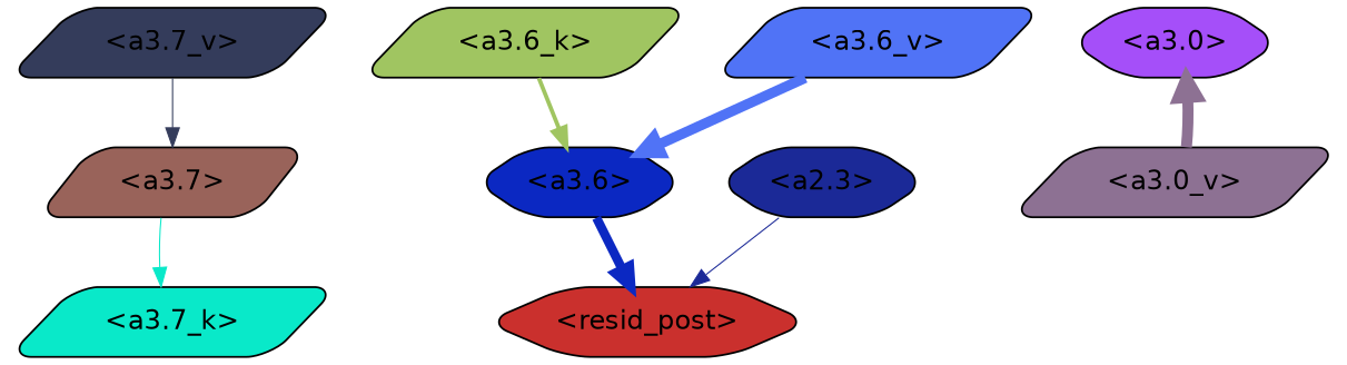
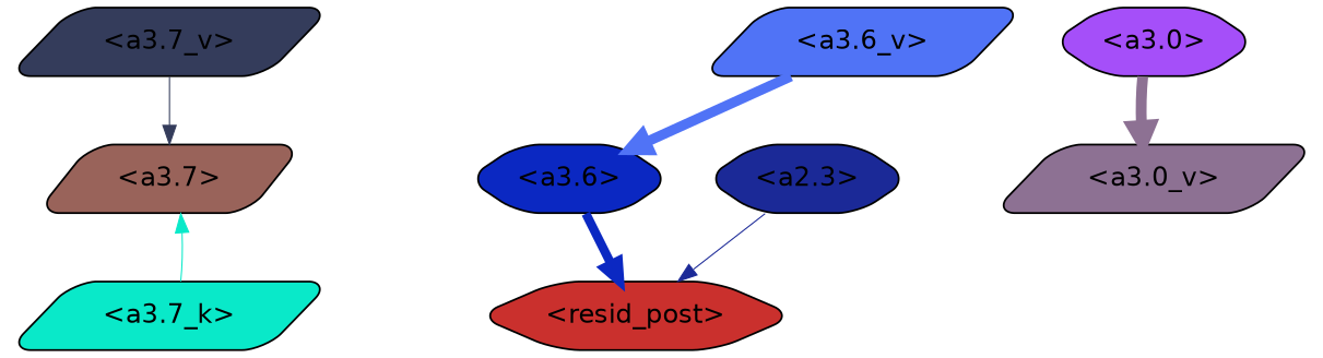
  strict digraph {
    splines=true
    node [color=black fontname=Helvetica shape=parallelogram style="filled, rounded"]
    edge [penwidth=0.6]
    "<a3.7>" [fillcolor="#99635a"]
    "<resid_post>" [fillcolor="#ca302d" shape=hexagon]
    "<a3.6>" [fillcolor="#0b28c2" shape=hexagon]
    "<a3.0>" [fillcolor="#a54ff9" shape=hexagon]
    "<a2.3>" [fillcolor="#1b2997" shape=hexagon]
    "<a3.7_k>" [fillcolor="#09e9c9"]
-   "<a3.6_k>" [fillcolor="#a0c561"]
    "<a3.7_v>" [fillcolor="#343c5b"]
    "<a3.6_v>" [fillcolor="#5073f6"]
    "<a3.0_v>" [fillcolor="#8d7193"]
    "<a3.6>" -> "<resid_post>" [color="#0b28c2" penwidth=4.746312499046326]
    "<a2.3>" -> "<resid_post>" [color="#1b2997"]
-   "<a3.7>" -> "<a3.7_k>" [color="#09e9c9"]
-   "<a3.6_k>" -> "<a3.6>" [color="#a0c561" penwidth=2.13908451795578]
+   "<a3.7_k>" -> "<a3.7>" [color="#09e9c9"]
    "<a3.7_v>" -> "<a3.7>" [color="#343c5b"]
    "<a3.6_v>" -> "<a3.6>" [color="#5073f6" penwidth=5.297133803367615]
-   "<a3.0_v>" -> "<a3.0>" [color="#8d7193" penwidth=5.680712580680847]
+   "<a3.0>" -> "<a3.0_v>" [color="#8d7193" penwidth=5.680712580680847]
  }
